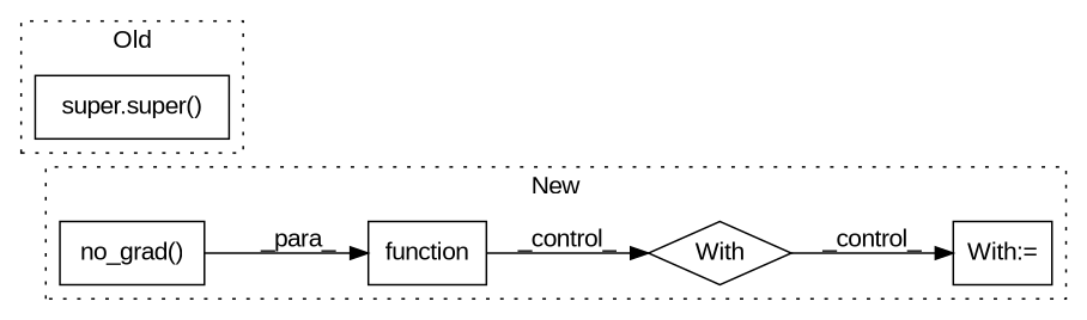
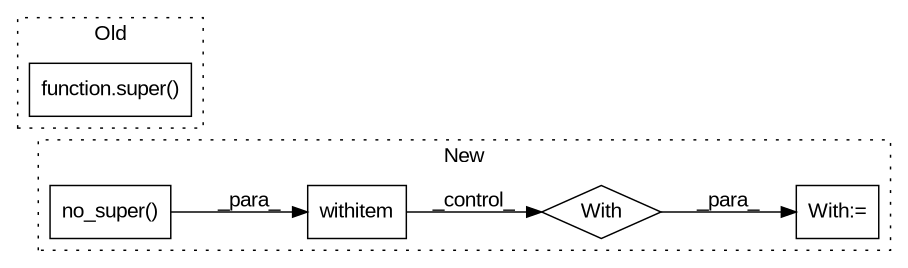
  digraph {
    fontname="Liberation Sans"
    rankdir=LR
    node [a=75 fontname="Liberation Sans" s=5556 shape=box]
    edge [fontname="Liberation Sans"]
-   n1 [a=49 l=5 label=function]
+   n1 [a=49 l=5 label=withitem]
    n2 [a=39 l="5,24" label=With s="5551,5561" shape=diamond]
    n3 [a=68 l=3 label="With:=" s=5780]
-   n4 [l=15 label="no_grad()"]
-   n5 [l=7 label="super.super()" s=6146]
+   n4 [l=15 label="no_super()"]
+   n5 [l=7 label="function.super()" s=6146]
    subgraph cluster_1 {
      label=New
      style=dotted
      n1
      n2
      n3
      n4
    }
    subgraph cluster_2 {
      label=Old
      style=dotted
      n5
    }
    n1 -> n2 [label=_control_]
-   n2 -> n3 [label=_control_]
+   n2 -> n3 [label=_para_]
    n4 -> n1 [label=_para_]
  }
